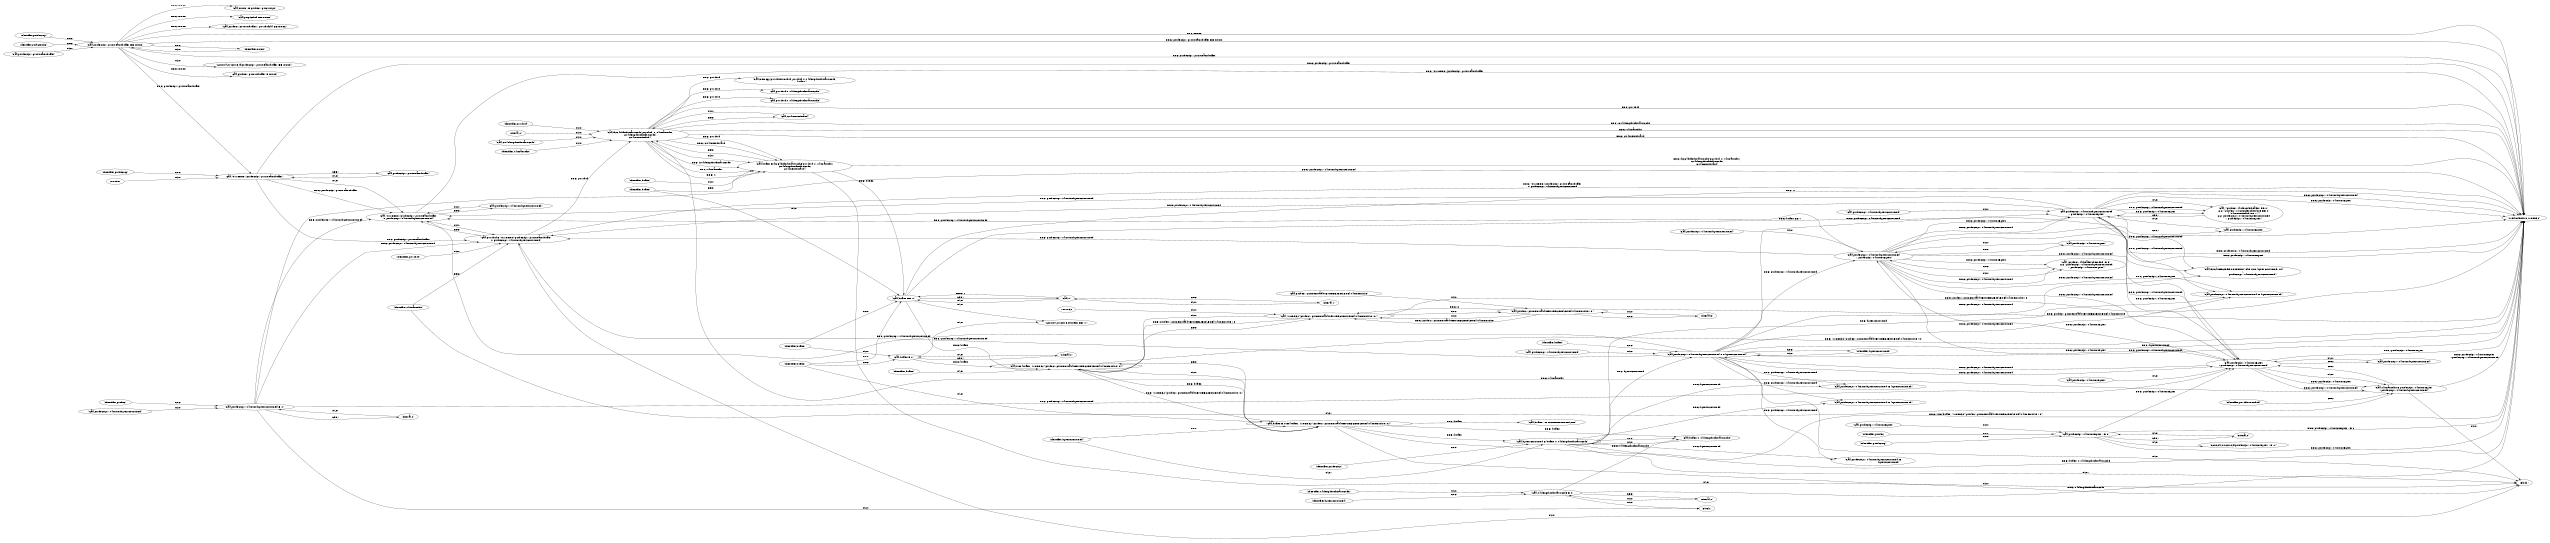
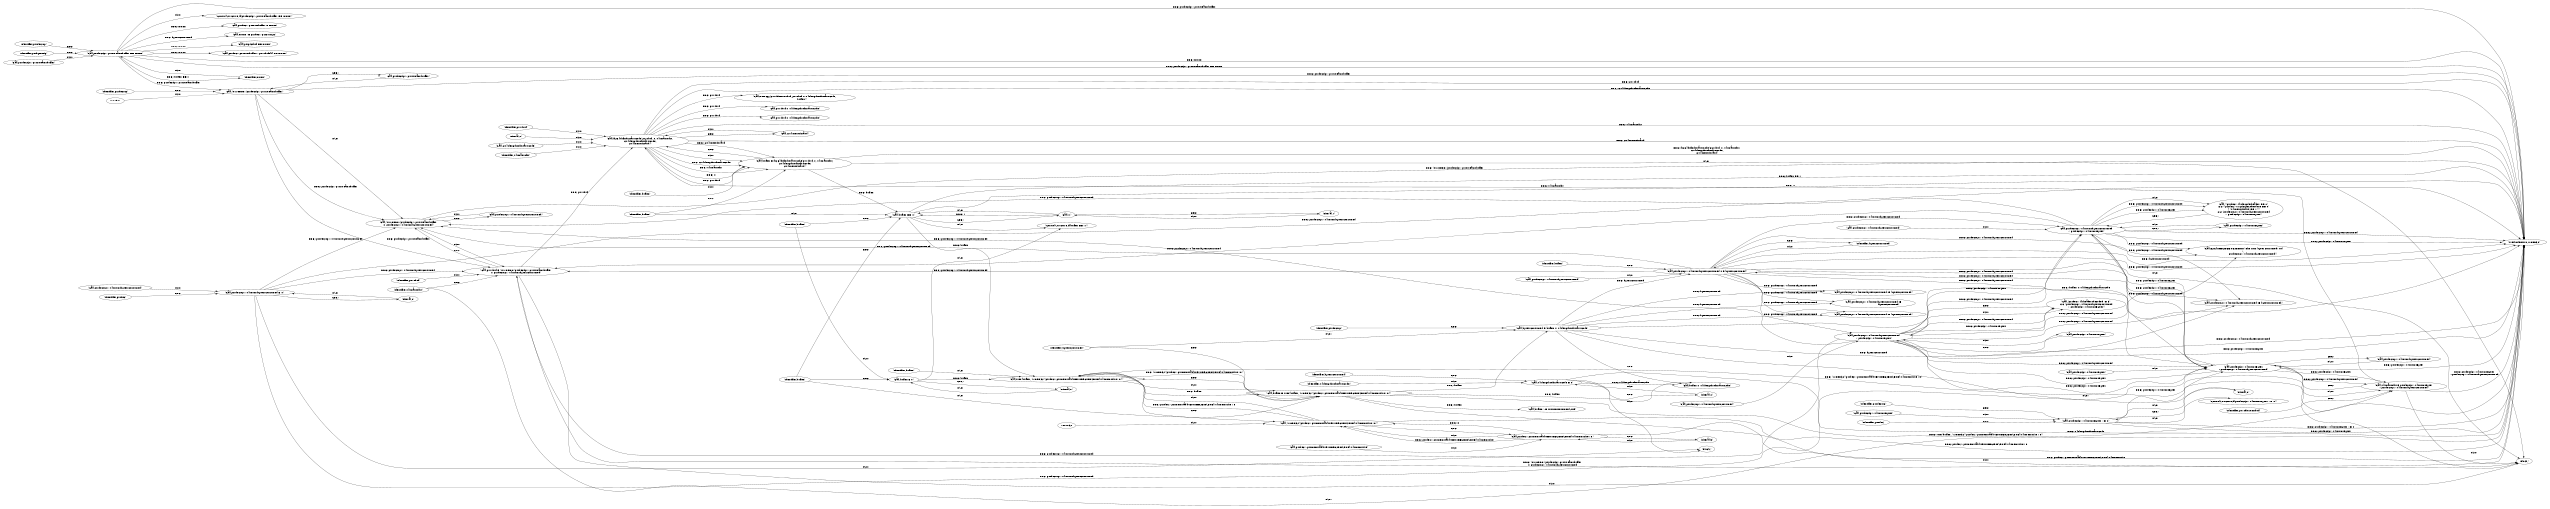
  digraph {
    rankdir=LR
    n1 [label="(Call,(UWORD8*)ps_dec_ip->pv_stream_buffer\n + ps_dec_op->u4_num_bytes_consumed)"]
    n2 [label="(Call,pu1_buf = (UWORD8*)ps_dec_ip->pv_stream_buffer\n + ps_dec_op->u4_num_bytes_consumed)"]
    n3 [label="(MethodReturn,WORD32)"]
    n4 [label="(Call,ps_dec_op->u4_num_bytes_consumed)"]
    n5 [label="(Block,)"]
    n6 [label="(Call,ih264d_find_start_code(pu1_buf, 0, u4_max_ofst,\n &u4_length_of_start_code,\n &u4_next_is_aud))"]
    n7 [label="(Call,(UWORD8*)ps_dec_ip->pv_stream_buffer)"]
    n8 [label="(Call,ps_dec_ip->pv_stream_buffer)"]
    n9 [label="(Call,ps_dec_ip->pv_stream_buffer == NULL)"]
    n10 [label="(Call,NULL != ps_dec->ps_cur_sps)"]
    n11 [label="(Call,ps_pic_buf == NULL)"]
    n12 [label="(Call,ps_dec->ps_out_buffer->pu1_bufs[i] == NULL)"]
    n13 [label="(Identifier,NULL)"]
    n14 [label="(ControlStructure,if(ps_dec_ip->pv_stream_buffer == NULL))"]
    n15 [label="(Call,ps_dec->ps_out_buffer = NULL)"]
    n16 [label="(Call,ps_dec_op->u4_num_bytes_consumed\n < ps_dec_ip->u4_num_Bytes)"]
    n17 [label="(Call,ps_dec_op->u4_num_bytes_consumed\n < ps_dec_ip->u4_num_Bytes)"]
    n18 [label="(Call,ps_dec_ip->u4_num_Bytes\n - ps_dec_op->u4_num_bytes_consumed)"]
    n19 [label="(Call,ps_dec_ip->u4_num_Bytes)"]
    n20 [label="(Call,H264_DEC_DEBUG_PRINT(\"The num bytes consumed: %d\n\",\n                         ps_dec_op->u4_num_bytes_consumed))"]
    n21 [label="(Call,ps_dec_op->u4_num_bytes_consumed -= bytes_consumed)"]
    n22 [label="(Call,(ps_dec->i4_header_decoded != 3)\n && (ps_dec_op->u4_num_bytes_consumed\n < ps_dec_ip->u4_num_Bytes))"]
    n23 [label="(Call,((ps_dec->i4_decode_header == 0)\n && ((ps_dec->u1_pic_decode_done == 0)\n || (u4_next_is_aud == 1)))\n && (ps_dec_op->u4_num_bytes_consumed\n < ps_dec_ip->u4_num_Bytes))"]
    n24 [label="(Call,ps_dec_ip->u4_num_Bytes)"]
    n25 [label="(Call,ps_dec_op->u4_num_bytes_consumed += bytes_consumed)"]
    n26 [label="(Call,u4_max_ofst = ps_dec_ip->u4_num_Bytes\n - ps_dec_op->u4_num_bytes_consumed)"]
    n27 [label="(Call,ps_dec_op->u4_num_bytes_consumed)"]
    n28 [label="(Identifier,bytes_consumed)"]
    n29 [label="(Call,ps_dec_op->u4_num_bytes_consumed -= bytes_consumed)"]
    n30 [label="(Call,ps_dec_op->u4_num_bytes_consumed -=\n                                        bytes_consumed)"]
    n31 [label="(Call,ps_dec_op->u4_num_bytes_consumed -= bytes_consumed)"]
    n32 [label="(Call,bytes_consumed = buflen + u4_length_of_start_code)"]
    n33 [label="(Call,buflen + u4_length_of_start_code)"]
    n34 [label="(Call,buflen = MIN(buflen, (WORD32)(ps_dec->ps_mem_tab[MEM_REC_BITSBUF].u4_mem_size - 8)))"]
    n35 [label="(Call,MIN(buflen, (WORD32)(ps_dec->ps_mem_tab[MEM_REC_BITSBUF].u4_mem_size - 8)))"]
    n36 [label="(Call,buflen >= MAX_NAL_UNIT_SIZE)"]
    n37 [label="(Call,(WORD32)(ps_dec->ps_mem_tab[MEM_REC_BITSBUF].u4_mem_size - 8))"]
    n38 [label="(Call,ps_dec->ps_mem_tab[MEM_REC_BITSBUF].u4_mem_size - 8)"]
    n39 [label="(Call,buflen == -1)"]
    n40 [label="(Call,-1)"]
    n41 [label="(ControlStructure,if(buflen == -1))"]
    n42 [label="(Literal,1)"]
    n43 [label="(Call,buflen = ih264d_find_start_code(pu1_buf, 0, u4_max_ofst,\n &u4_length_of_start_code,\n &u4_next_is_aud))"]
    n44 [label="(Call,&u4_next_is_aud)"]
    n45 [label="(Call,memcpy(pu1_bitstrm_buf, pu1_buf + u4_length_of_start_code,\n                   buflen))"]
    n46 [label="(Call,pu1_buf + u4_length_of_start_code)"]
    n47 [label="(Call,pu1_buf + u4_length_of_start_code)"]
    n48 [label="(Call,ps_dec_ip->u4_num_Bytes <= 0)"]
    n49 [label="(Literal,0)"]
    n50 [label="(ControlStructure,if(ps_dec_ip->u4_num_Bytes <= 0))"]
    n51 [label="(Call,ps_dec_op->u4_num_bytes_consumed = 0)"]
    n52 [label="(Block,)"]
    n53 [label="(Literal,0)"]
    n54 [label="(Call,buflen = 0)"]
    n55 [label="(Literal,0)"]
    n56 [label="(Literal,5)"]
    n57 [label="(Call,u4_length_of_start_code = 0)"]
    n58 [label="(Literal,0)"]
    n59 [label="(Identifier,ps_dec_op)"]
    n60 [label="(Identifier,pu1_buf)"]
    n61 [label="(Identifier,ps_dec_op)"]
    n62 [label="(Call,ps_dec_op->u4_num_bytes_consumed)"]
    n63 [label="(Identifier,buflen)"]
    n64 [label="(Call,ps_dec_ip->u4_num_Bytes)"]
    n65 [label="(Identifier,buflen)"]
    n66 [label="(Identifier,buflen)"]
    n67 [label="(Identifier,buflen)"]
    n68 [label="(Literal,0)"]
    n69 [label="(Identifier,bytes_consumed)"]
    n70 [label="(Call,&u4_length_of_start_code)"]
    n71 [label="(Identifier,u4_max_ofst)"]
    n72 [label="(Identifier,ps_dec_op)"]
    n73 [label="(Call,ps_dec_op->u4_num_bytes_consumed)"]
    n74 [label="(Identifier,u4_length_of_start_code)"]
    n75 [label="(Identifier,ps_dec)"]
    n76 [label="(Call,ps_dec_op->u4_num_bytes_consumed)"]
    n77 [label="(Identifier,ps_dec)"]
    n78 [label="(Identifier,ps_bytes_ip)"]
    n79 [label="(Identifier,u4_max_ofst)"]
    n80 [label="(Identifier,pu1_buf)"]
    n81 [label="(Call,ps_dec_ip->pv_stream_buffer)"]
    n82 [label="(Call,ps_dec_ip->u4_num_Bytes)"]
    n83 [label="(Identifier,ps_dec_op)"]
    n84 [label="(Call,ps_dec_op->u4_num_bytes_consumed)"]
    n85 [label="(Call,ps_dec->ps_mem_tab[MEM_REC_BITSBUF].u4_mem_size)"]
    n86 [label="(Identifier,pu1_bitstrm_buf)"]
    n87 [label="(Identifier,buflen)"]
    n88 [label="(Identifier,bytes_consumed)"]
    n89 [label="(Identifier,buflen)"]
    1000981
    1001032
    n1 -> n2 [label="AST: "]
    n1 -> n3 [label="DDG: (UWORD8*)ps_dec_ip->pv_stream_buffer"]
    n1 -> n4 [label="CFG: "]
    n2 -> n1 [label="CFG: "]
    n2 -> n3 [label="DDG: (UWORD8*)ps_dec_ip->pv_stream_buffer\n + ps_dec_op->u4_num_bytes_consumed"]
    n2 -> n5 [label="AST: "]
    n2 -> n6 [label="DDG: pu1_buf"]
    n4 -> n1 [label="AST: "]
    n6 -> n3 [label="DDG: pu1_buf"]
    n6 -> n3 [label="DDG: &u4_length_of_start_code"]
    n6 -> n3 [label="DDG: u4_max_ofst"]
    n6 -> n3 [label="DDG: &u4_next_is_aud"]
    n6 -> n43 [label="AST: "]
    n6 -> n43 [label="DDG: &u4_length_of_start_code"]
    n6 -> n43 [label="DDG: u4_max_ofst"]
    n6 -> n43 [label="DDG: 0"]
    n6 -> n43 [label="DDG: pu1_buf"]
    n6 -> n43 [label="DDG: &u4_next_is_aud"]
    n6 -> n44 [label="CFG: "]
    n6 -> n45 [label="DDG: pu1_buf"]
    n6 -> n46 [label="DDG: pu1_buf"]
    n6 -> n47 [label="DDG: pu1_buf"]
    n7 -> n1 [label="AST: "]
    n7 -> n1 [label="DDG: ps_dec_ip->pv_stream_buffer"]
    n7 -> n2 [label="DDG: ps_dec_ip->pv_stream_buffer"]
    n7 -> n3 [label="DDG: ps_dec_ip->pv_stream_buffer"]
    n7 -> n8 [label="CFG: "]
    n8 -> n7 [label="AST: "]
    n9 -> n3 [label="DDG: NULL"]
    n9 -> n3 [label="DDG: ps_dec_ip->pv_stream_buffer == NULL"]
    n9 -> n3 [label="DDG: ps_dec_ip->pv_stream_buffer"]
    n9 -> n7 [label="DDG: ps_dec_ip->pv_stream_buffer"]
-   n9 -> n10 [label="DDG: NULL"]
+   n9 -> n10 [label="DDG: bytes_consumed"]
    n9 -> n11 [label="DDG: NULL"]
    n9 -> n12 [label="DDG: NULL"]
-   n9 -> n13 [label="CFG: "]
+   n9 -> n13 [label="DDG: buflen == -1"]
    n9 -> n14 [label="AST: "]
    n9 -> n15 [label="DDG: NULL"]
    n13 -> n9 [label="AST: "]
    n16 -> n1 [label="DDG: ps_dec_op->u4_num_bytes_consumed"]
    n16 -> n2 [label="DDG: ps_dec_op->u4_num_bytes_consumed"]
    n16 -> n3 [label="DDG: ps_dec_op->u4_num_bytes_consumed"]
    n16 -> n3 [label="DDG: ps_dec_ip->u4_num_Bytes"]
    n16 -> n17 [label="DDG: ps_dec_op->u4_num_bytes_consumed"]
    n16 -> n17 [label="DDG: ps_dec_ip->u4_num_Bytes"]
    n16 -> n18 [label="DDG: ps_dec_ip->u4_num_Bytes"]
    n16 -> n18 [label="DDG: ps_dec_op->u4_num_bytes_consumed"]
    n16 -> n19 [label="CFG: "]
    n16 -> n20 [label="DDG: ps_dec_op->u4_num_bytes_consumed"]
    n16 -> n21 [label="DDG: ps_dec_op->u4_num_bytes_consumed"]
    n16 -> n22 [label="AST: "]
    n16 -> n22 [label="DDG: ps_dec_op->u4_num_bytes_consumed"]
    n16 -> n22 [label="DDG: ps_dec_ip->u4_num_Bytes"]
    n17 -> n1 [label="DDG: ps_dec_op->u4_num_bytes_consumed"]
    n17 -> n2 [label="DDG: ps_dec_op->u4_num_bytes_consumed"]
    n17 -> n3 [label="DDG: ps_dec_ip->u4_num_Bytes"]
    n17 -> n3 [label="DDG: ps_dec_op->u4_num_bytes_consumed"]
    n17 -> n18 [label="DDG: ps_dec_ip->u4_num_Bytes"]
    n17 -> n18 [label="DDG: ps_dec_op->u4_num_bytes_consumed"]
    n17 -> n20 [label="DDG: ps_dec_op->u4_num_bytes_consumed"]
    n17 -> n21 [label="DDG: ps_dec_op->u4_num_bytes_consumed"]
    n17 -> n23 [label="AST: "]
    n17 -> n23 [label="DDG: ps_dec_op->u4_num_bytes_consumed"]
    n17 -> n23 [label="DDG: ps_dec_ip->u4_num_Bytes"]
    n17 -> n24 [label="CFG: "]
    n18 -> n3 [label="DDG: ps_dec_ip->u4_num_Bytes"]
    n18 -> n16 [label="DDG: ps_dec_ip->u4_num_Bytes"]
    n18 -> n17 [label="DDG: ps_dec_ip->u4_num_Bytes"]
    n18 -> n25 [label="DDG: ps_dec_op->u4_num_bytes_consumed"]
    n18 -> n26 [label="AST: "]
    n18 -> n26 [label="DDG: ps_dec_ip->u4_num_Bytes"]
    n18 -> n26 [label="DDG: ps_dec_op->u4_num_bytes_consumed"]
    n18 -> n27 [label="CFG: "]
    n19 -> n16 [label="AST: "]
    n22 -> n16 [label="CFG: "]
    n23 -> n17 [label="CFG: "]
    n24 -> n17 [label="AST: "]
    n25 -> n1 [label="DDG: ps_dec_op->u4_num_bytes_consumed"]
    n25 -> n2 [label="DDG: ps_dec_op->u4_num_bytes_consumed"]
    n25 -> n3 [label="DDG: bytes_consumed"]
    n25 -> n3 [label="DDG: ps_dec_op->u4_num_bytes_consumed"]
    n25 -> n5 [label="AST: "]
    n25 -> n16 [label="DDG: ps_dec_op->u4_num_bytes_consumed"]
    n25 -> n17 [label="DDG: ps_dec_op->u4_num_bytes_consumed"]
    n25 -> n18 [label="DDG: ps_dec_op->u4_num_bytes_consumed"]
    n25 -> n20 [label="DDG: ps_dec_op->u4_num_bytes_consumed"]
    n25 -> n21 [label="DDG: ps_dec_op->u4_num_bytes_consumed"]
    n25 -> n28 [label="CFG: "]
    n25 -> n29 [label="DDG: ps_dec_op->u4_num_bytes_consumed"]
    n25 -> n30 [label="DDG: ps_dec_op->u4_num_bytes_consumed"]
    n25 -> n31 [label="DDG: ps_dec_op->u4_num_bytes_consumed"]
    n26 -> n3 [label="DDG: ps_dec_ip->u4_num_Bytes\n - ps_dec_op->u4_num_bytes_consumed"]
    n26 -> n5 [label="AST: "]
    n26 -> n6 [label="DDG: u4_max_ofst"]
    n26 -> n18 [label="CFG: "]
    n27 -> n18 [label="AST: "]
    n28 -> n25 [label="AST: "]
    n32 -> n3 [label="DDG: buflen + u4_length_of_start_code"]
    n32 -> n5 [label="AST: "]
    n32 -> n21 [label="DDG: bytes_consumed"]
    n32 -> n25 [label="DDG: bytes_consumed"]
    n32 -> n29 [label="DDG: bytes_consumed"]
    n32 -> n30 [label="DDG: bytes_consumed"]
    n32 -> n31 [label="DDG: bytes_consumed"]
    n32 -> n33 [label="CFG: "]
-   n33 -> n32 [label="AST: "]
    n34 -> n3 [label="DDG: MIN(buflen, (WORD32)(ps_dec->ps_mem_tab[MEM_REC_BITSBUF].u4_mem_size - 8))"]
    n34 -> n5 [label="AST: "]
    n34 -> n32 [label="DDG: buflen"]
    n34 -> n33 [label="DDG: buflen"]
    n34 -> n35 [label="CFG: "]
    n34 -> n36 [label="DDG: buflen"]
    n35 -> n3 [label="DDG: (WORD32)(ps_dec->ps_mem_tab[MEM_REC_BITSBUF].u4_mem_size - 8)"]
    n35 -> n34 [label="AST: "]
    n35 -> n34 [label="DDG: buflen"]
    n35 -> n34 [label="DDG: (WORD32)(ps_dec->ps_mem_tab[MEM_REC_BITSBUF].u4_mem_size - 8)"]
    n35 -> n37 [label="CFG: "]
    n37 -> n3 [label="DDG: ps_dec->ps_mem_tab[MEM_REC_BITSBUF].u4_mem_size - 8"]
    n37 -> n35 [label="AST: "]
    n37 -> n35 [label="DDG: ps_dec->ps_mem_tab[MEM_REC_BITSBUF].u4_mem_size - 8"]
    n37 -> n38 [label="CFG: "]
    n38 -> n3 [label="DDG: ps_dec->ps_mem_tab[MEM_REC_BITSBUF].u4_mem_size"]
    n38 -> n37 [label="AST: "]
    n38 -> n37 [label="DDG: ps_dec->ps_mem_tab[MEM_REC_BITSBUF].u4_mem_size"]
    n38 -> n37 [label="DDG: 8"]
    n38 -> n56 [label="CFG: "]
    n39 -> n3 [label="DDG: buflen == -1"]
    n39 -> n3 [label="DDG: -1"]
    n39 -> n35 [label="DDG: buflen"]
    n39 -> n40 [label="CFG: "]
    n39 -> n41 [label="AST: "]
    n40 -> n39 [label="AST: "]
    n40 -> n39 [label="DDG: 1"]
    n40 -> n42 [label="CFG: "]
    n42 -> n40 [label="AST: "]
    n43 -> n3 [label="DDG: ih264d_find_start_code(pu1_buf, 0, u4_max_ofst,\n &u4_length_of_start_code,\n &u4_next_is_aud)"]
    n43 -> n5 [label="AST: "]
    n43 -> n6 [label="CFG: "]
    n43 -> n39 [label="DDG: buflen"]
    n44 -> n6 [label="AST: "]
    n48 -> n3 [label="DDG: ps_dec_ip->u4_num_Bytes <= 0"]
    n48 -> n3 [label="DDG: ps_dec_ip->u4_num_Bytes"]
    n48 -> n18 [label="DDG: ps_dec_ip->u4_num_Bytes"]
    n48 -> n49 [label="CFG: "]
    n48 -> n50 [label="AST: "]
    n49 -> n48 [label="AST: "]
    n51 -> n1 [label="DDG: ps_dec_op->u4_num_bytes_consumed"]
    n51 -> n2 [label="DDG: ps_dec_op->u4_num_bytes_consumed"]
    n51 -> n3 [label="DDG: ps_dec_op->u4_num_bytes_consumed"]
    n51 -> n18 [label="DDG: ps_dec_op->u4_num_bytes_consumed"]
    n51 -> n52 [label="AST: "]
    n51 -> n53 [label="CFG: "]
    n53 -> n51 [label="AST: "]
    n54 -> n35 [label="DDG: buflen"]
    n54 -> n41 [label="AST: "]
    n54 -> n55 [label="CFG: "]
    n55 -> n54 [label="AST: "]
    n56 -> n38 [label="AST: "]
    n57 -> n3 [label="DDG: u4_length_of_start_code"]
    n57 -> n33 [label="DDG: u4_length_of_start_code"]
    n57 -> n52 [label="AST: "]
    n57 -> n58 [label="CFG: "]
    n58 -> n57 [label="AST: "]
    n59 -> n7 [label="CFG: "]
    n60 -> n2 [label="AST: "]
    n61 -> n9 [label="CFG: "]
    n62 -> n17 [label="AST: "]
    n63 -> n39 [label="CFG: "]
    n63 -> n54 [label="AST: "]
    n64 -> n48 [label="AST: "]
    n65 -> n25 [label="CFG: "]
    n66 -> n35 [label="AST: "]
    n67 -> n43 [label="AST: "]
    n68 -> n6 [label="AST: "]
    n69 -> n32 [label="AST: "]
    n69 -> n34 [label="CFG: "]
    n70 -> n6 [label="AST: "]
    n71 -> n6 [label="AST: "]
    n72 -> n32 [label="CFG: "]
    n73 -> n25 [label="AST: "]
    n74 -> n57 [label="AST: "]
    n75 -> n48 [label="CFG: "]
    n76 -> n16 [label="AST: "]
    n77 -> n51 [label="CFG: "]
    n78 -> n9 [label="CFG: "]
    n79 -> n2 [label="CFG: "]
    n79 -> n26 [label="AST: "]
    n80 -> n6 [label="AST: "]
    n81 -> n9 [label="AST: "]
    n82 -> n18 [label="AST: "]
    n83 -> n48 [label="CFG: "]
    n84 -> n51 [label="AST: "]
    n85 -> n38 [label="AST: "]
    n86 -> n26 [label="CFG: "]
    n87 -> n34 [label="AST: "]
    n87 -> n39 [label="CFG: "]
    n87 -> n54 [label="CFG: "]
    n88 -> n57 [label="CFG: "]
    n89 -> n39 [label="AST: "]
    n89 -> n43 [label="CFG: "]
    1000981 -> n7 [label="AST: "]
    1001032 -> n37 [label="AST: "]
  }
